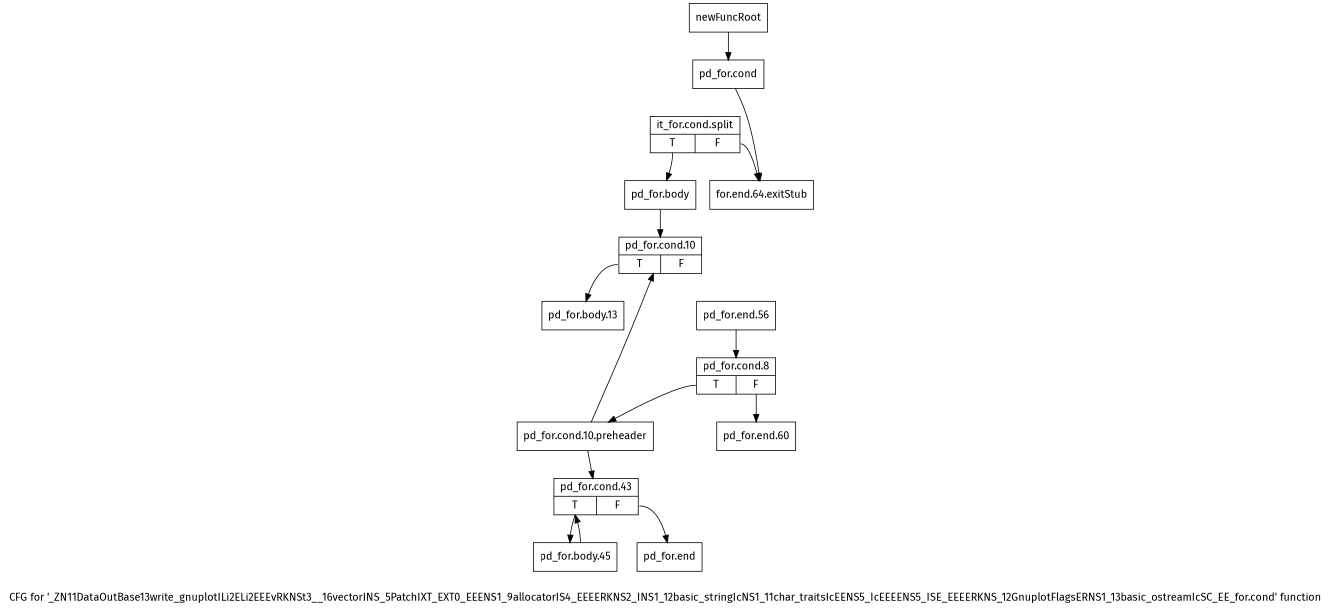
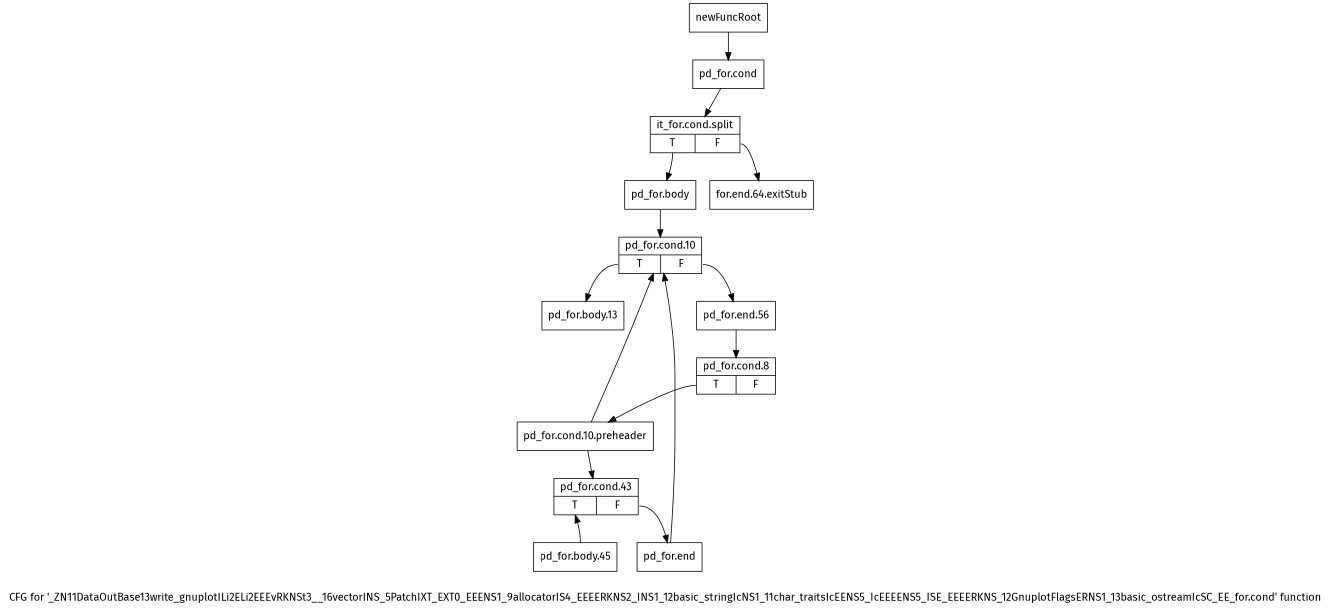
  digraph {
    fontname="Fira Sans"
    label="CFG for '_ZN11DataOutBase13write_gnuplotILi2ELi2EEEvRKNSt3__16vectorINS_5PatchIXT_EXT0_EEENS1_9allocatorIS4_EEEERKNS2_INS1_12basic_stringIcNS1_11char_traitsIcEENS5_IcEEEENS5_ISE_EEEERKNS_12GnuplotFlagsERNS1_13basic_ostreamIcSC_EE_for.cond' function"
    node [fontname="Fira Sans" shape=record]
    edge [fontname="Fira Sans"]
    n1 [label="{newFuncRoot}"]
    n2 [label="{pd_for.cond}"]
    n3 [label="{it_for.cond.split|{<s0>T|<s1>F}}"]
    n4 [label="{for.end.64.exitStub}"]
    n5 [label="{pd_for.body}"]
    n6 [label="{pd_for.cond.10|{<s0>T|<s1>F}}"]
    n7 [label="{pd_for.cond.8|{<s0>T|<s1>F}}"]
    n8 [label="{pd_for.cond.10.preheader}"]
-   n9 [label="{pd_for.end.60}"]
    n10 [label="{pd_for.cond.43|{<s0>T|<s1>F}}"]
    n11 [label="{pd_for.body.13}"]
    n12 [label="{pd_for.end.56}"]
    n13 [label="{pd_for.body.45}"]
    n14 [label="{pd_for.end}"]
    n1 -> n2
-   n2 -> n4
+   n2 -> n3
    n3 -> n4 [tailport=s1]
    n3 -> n5 [tailport=s0]
    n5 -> n6
    n6 -> n11 [tailport=s0]
+   n6 -> n12 [tailport=s1]
    n7 -> n8 [tailport=s0]
-   n7 -> n9 [tailport=s1]
    n8 -> n6
    n8 -> n10
-   n10 -> n13 [tailport=s0]
    n10 -> n14 [tailport=s1]
    n12 -> n7
    n13 -> n10
+   n14 -> n6
  }
